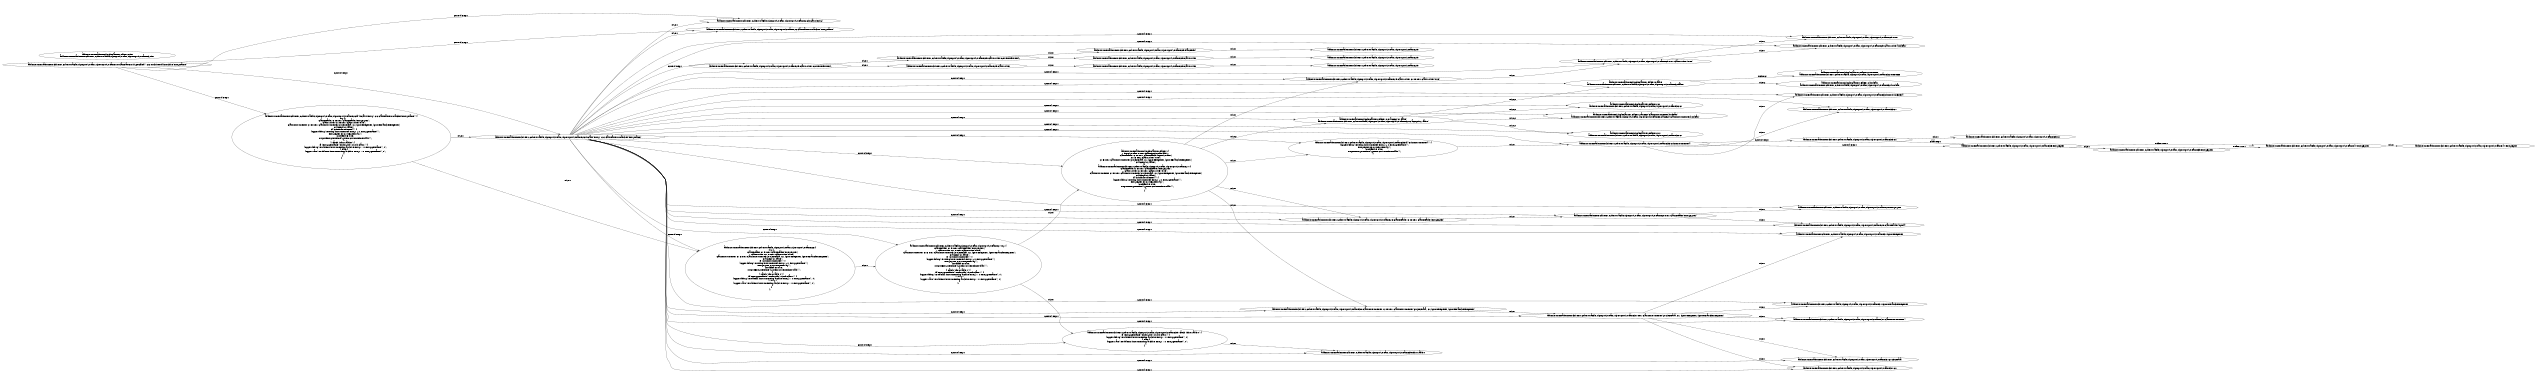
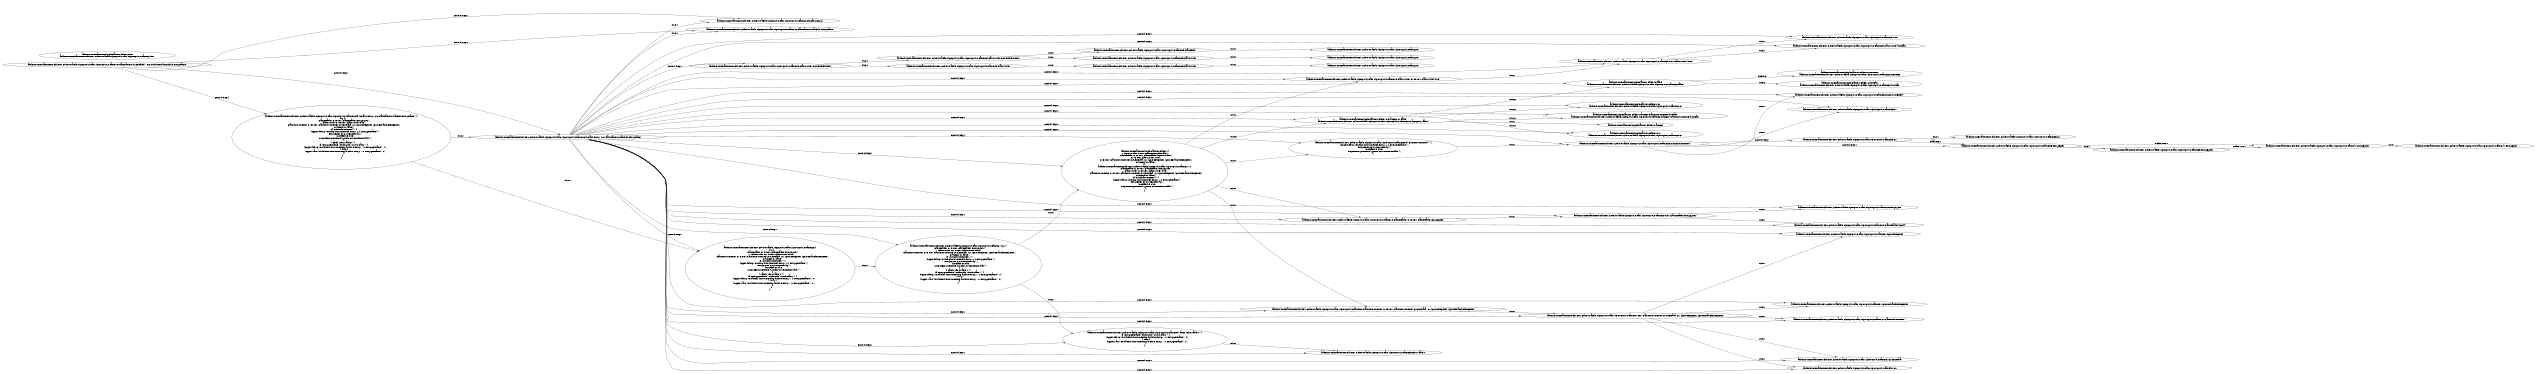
  digraph {
    rankdir=LR
    node [shape=ellipse]
    n1 [label="addInstrumentationToSingleClass#?,File#12:UPDATE\naddInstrumentationToArchive#?,CoberturaFile,ZipInputStream,ZipOutputStream#32:UPDATE"]
    n2 [label="addInstrumentationToSingleClass#?,File#12:false\naddInstrumentationToArchive#?,CoberturaFile,ZipInputStream,ZipOutputStream#32:false"]
    n3 [label="addInstrumentationToSingleClass#?,File#12:boolean\naddInstrumentationToArchive#?,CoberturaFile,ZipInputStream,ZipOutputStream#32:boolean"]
    n4 [label="addInstrumentationToSingleClass#?,File#12:cr.accept(cv, false)\naddInstrumentationToArchive#?,CoberturaFile,ZipInputStream,ZipOutputStream#32:cr.accept(cv, false)"]
+   n5 [label="addInstrumentationToSingleClass#?,File#12:accept"]
    n6 [label="addInstrumentationToSingleClass#?,File#12:cr\naddInstrumentationToArchive#?,CoberturaFile,ZipInputStream,ZipOutputStream#32:cr"]
    n7 [label="addInstrumentationToSingleClass#?,File#12:accept(ClassInstrumenter,boolean)\naddInstrumentationToArchive#?,CoberturaFile,ZipInputStream,ZipOutputStream#32:accept(ClassInstrumenter,boolean)"]
    n8 [label="addInstrumentationToSingleClass#?,File#12:cv\naddInstrumentationToArchive#?,CoberturaFile,ZipInputStream,ZipOutputStream#32:cv"]
    n9 [label="addInstrumentationToSingleClass#?,File#7:\{\n    inputStream = new FileInputStream(file);\n    ClassReader cr = new ClassReader(inputStream);\n    cw = new ClassWriter(true);\n    cv = new ClassInstrumenter(projectData, cw, ignoreRegexes, ignoreBranchesRegexes);\n    cr.accept(cv, false);\n\}\naddInstrumentationToArchive#?,CoberturaFile,ZipInputStream,ZipOutputStream#27:\{\n    ClassReader cr = new ClassReader(entryBytes);\n    ClassWriter cw = new ClassWriter(true);\n    ClassInstrumenter cv = new ClassInstrumenter(projectData, cw, ignoreRegexes, ignoreBranchesRegexes);\n    cr.accept(cv, false);\n    if (cv.isInstrumented()) \{\n        logger.debug(\"Putting instrumented entry: \" + entry.getName());\n        entryBytes = cw.toByteArray();\n        modified = true;\n        outputEntry.setTime(System.currentTimeMillis());\n    \}\n\}"]
    n10 [label="addInstrumentationToArchive#?,CoberturaFile,ZipInputStream,ZipOutputStream#33:if (cv.isInstrumented()) \{\n    logger.debug(\"Putting instrumented entry: \" + entry.getName());\n    entryBytes = cw.toByteArray();\n    modified = true;\n    outputEntry.setTime(System.currentTimeMillis());\n\}"]
    n11 [label="addInstrumentationToArchive#?,CoberturaFile,ZipInputStream,ZipOutputStream#28:ClassReader cr = new ClassReader(entryBytes)"]
    n12 [label="addInstrumentationToArchive#?,CoberturaFile,ZipInputStream,ZipOutputStream#30:ClassInstrumenter cv = new ClassInstrumenter(projectData, cw, ignoreRegexes, ignoreBranchesRegexes)"]
    n13 [label="addInstrumentationToArchive#?,CoberturaFile,ZipInputStream,ZipOutputStream#29:ClassWriter cw = new ClassWriter(true)"]
    n14 [label="addInstrumentationToSingleClass#?,File#12:int\naddInstrumentationToArchive#?,CoberturaFile,ZipInputStream,ZipOutputStream#32:int"]
    n15 [label="addInstrumentationToArchive#?,CoberturaFile,ZipInputStream,ZipOutputStream#26:isClass(entry)"]
    n16 [label="addInstrumentationToArchive#?,CoberturaFile,ZipInputStream,ZipOutputStream#26:isClass(entry) && classPattern.matches(entryName)"]
    n17 [label="addInstrumentationToArchive#?,CoberturaFile,ZipInputStream,ZipOutputStream#33:cv"]
    n18 [label="addInstrumentationToArchive#?,CoberturaFile,ZipInputStream,ZipOutputStream#31:new ClassInstrumenter(projectData, cw, ignoreRegexes, ignoreBranchesRegexes)"]
    n19 [label="addInstrumentationToArchive#?,CoberturaFile,ZipInputStream,ZipOutputStream#26:classPattern.matches(entryName)"]
    n20 [label="addInstrumentationToArchive#?,CoberturaFile,ZipInputStream,ZipOutputStream#26:\{\n    try \{\n        ClassReader cr = new ClassReader(entryBytes);\n        ClassWriter cw = new ClassWriter(true);\n        ClassInstrumenter cv = new ClassInstrumenter(projectData, cw, ignoreRegexes, ignoreBranchesRegexes);\n        cr.accept(cv, false);\n        if (cv.isInstrumented()) \{\n            logger.debug(\"Putting instrumented entry: \" + entry.getName());\n            entryBytes = cw.toByteArray();\n            modified = true;\n            outputEntry.setTime(System.currentTimeMillis());\n        \}\n    \} catch (Throwable t) \{\n        if (entry.getName().endsWith(\"_Stub.class\")) \{\n            logger.debug(\"Problems instrumenting archive entry: \" + entry.getName(), t);\n        \} else \{\n            logger.warn(\"Problems instrumenting archive entry: \" + entry.getName(), t);\n        \}\n    \}\n\}"]
    n21 [label="addInstrumentationToArchive#?,CoberturaFile,ZipInputStream,ZipOutputStream#31:ignoreRegexes"]
    n22 [label="addInstrumentationToArchive#?,CoberturaFile,ZipInputStream,ZipOutputStream#31:ignoreBranchesRegexes"]
    n23 [label="addInstrumentationToArchive#?,CoberturaFile,ZipInputStream,ZipOutputStream#29:ClassWriter.COMPUTE_MAXS"]
    n24 [label="addInstrumentationToArchive#?,CoberturaFile,ZipInputStream,ZipOutputStream#33:cv.isInstrumented()"]
    n25 [label="addInstrumentationToArchive#?,CoberturaFile,ZipInputStream,ZipOutputStream#39: catch (Throwable t) \{\n    if (entry.getName().endsWith(\"_Stub.class\")) \{\n        logger.debug(\"Problems instrumenting archive entry: \" + entry.getName(), t);\n    \} else \{\n        logger.warn(\"Problems instrumenting archive entry: \" + entry.getName(), t);\n    \}\n\}"]
    n26 [label="addInstrumentationToArchive#?,CoberturaFile,ZipInputStream,ZipOutputStream#27:try \{\n    ClassReader cr = new ClassReader(entryBytes);\n    ClassWriter cw = new ClassWriter(true);\n    ClassInstrumenter cv = new ClassInstrumenter(projectData, cw, ignoreRegexes, ignoreBranchesRegexes);\n    cr.accept(cv, false);\n    if (cv.isInstrumented()) \{\n        logger.debug(\"Putting instrumented entry: \" + entry.getName());\n        entryBytes = cw.toByteArray();\n        modified = true;\n        outputEntry.setTime(System.currentTimeMillis());\n    \}\n\} catch (Throwable t) \{\n    if (entry.getName().endsWith(\"_Stub.class\")) \{\n        logger.debug(\"Problems instrumenting archive entry: \" + entry.getName(), t);\n    \} else \{\n        logger.warn(\"Problems instrumenting archive entry: \" + entry.getName(), t);\n    \}\n\}"]
    n27 [label="addInstrumentationToArchive#?,CoberturaFile,ZipInputStream,ZipOutputStream#28:new ClassReader(entryBytes)"]
    n28 [label="addInstrumentationToArchive#?,CoberturaFile,ZipInputStream,ZipOutputStream#28:entryBytes"]
    n29 [label="addInstrumentationToArchive#?,CoberturaFile,ZipInputStream,ZipOutputStream#29:new ClassWriter(true)"]
    n30 [label="addInstrumentationToArchive#?,CoberturaFile,ZipInputStream,ZipOutputStream#29:true"]
    n31 [label="addInstrumentationToArchive#?,CoberturaFile,ZipInputStream,ZipOutputStream#31:projectData"]
    n32 [label="addInstrumentationToArchive#?,CoberturaFile,ZipInputStream,ZipOutputStream#31:cw"]
    n33 [label="addInstrumentationToArchive#?,CoberturaFile,ZipInputStream,ZipOutputStream#33:isInstrumented()"]
    n34 [label="addInstrumentationToArchive#?,CoberturaFile,ZipInputStream,ZipOutputStream#28:ClassReader(byte[])"]
    n35 [label="addInstrumentationToArchive#?,CoberturaFile,ZipInputStream,ZipOutputStream#29:ClassWriter(boolean)"]
    n36 [label="addInstrumentationToArchive#?,CoberturaFile,ZipInputStream,ZipOutputStream#31:ClassInstrumenter()"]
    n37 [label="addInstrumentationToArchive#?,CoberturaFile,ZipInputStream,ZipOutputStream#39:Throwable t"]
    n38 [label="addInstrumentationToArchive#?,CoberturaFile,ZipInputStream,ZipOutputStream#18:classPattern.isSpecified() && ArchiveUtil.isArchive(entryName)"]
    n39 [label="addInstrumentationToArchive#?,CoberturaFile,ZipInputStream,ZipOutputStream#26:if (isClass(entry) && classPattern.matches(entryName)) \{\n    try \{\n        ClassReader cr = new ClassReader(entryBytes);\n        ClassWriter cw = new ClassWriter(true);\n        ClassInstrumenter cv = new ClassInstrumenter(projectData, cw, ignoreRegexes, ignoreBranchesRegexes);\n        cr.accept(cv, false);\n        if (cv.isInstrumented()) \{\n            logger.debug(\"Putting instrumented entry: \" + entry.getName());\n            entryBytes = cw.toByteArray();\n            modified = true;\n            outputEntry.setTime(System.currentTimeMillis());\n        \}\n    \} catch (Throwable t) \{\n        if (entry.getName().endsWith(\"_Stub.class\")) \{\n            logger.debug(\"Problems instrumenting archive entry: \" + entry.getName(), t);\n        \} else \{\n            logger.warn(\"Problems instrumenting archive entry: \" + entry.getName(), t);\n        \}\n    \}\n\}"]
    n40 [label="addInstrumentationToArchive#?,CoberturaFile,ZipInputStream,ZipOutputStream#35:cw"]
    n41 [label="addInstrumentationToArchive#?,CoberturaFile,ZipInputStream,ZipOutputStream#35:entryBytes"]
    n42 [label="addInstrumentationToArchive#?,CoberturaFile,ZipInputStream,ZipOutputStream#35:cw"]
    n43 [label="addInstrumentationToArchive#?,CoberturaFile,ZipInputStream,ZipOutputStream#47:entryBytes"]
    n44 [label="addInstrumentationToArchive#?,CoberturaFile,ZipInputStream,ZipOutputStream#35:entryBytes"]
    n45 [label="addInstrumentationToArchive#?,CoberturaFile,ZipInputStream,ZipOutputStream#29:ClassWriter"]
    n46 [label="addInstrumentationToArchive#?,CoberturaFile,ZipInputStream,ZipOutputStream#29:ClassWriter.COMPUTE_MAXS"]
    n47 [label="addInstrumentationToArchive#?,CoberturaFile,ZipInputStream,ZipOutputStream#47:entryBytes"]
    n48 [label="addInstrumentationToArchive#?,CoberturaFile,ZipInputStream,ZipOutputStream#29:"]
    n49 [label="addInstrumentationToArchive#?,CoberturaFile,ZipInputStream,ZipOutputStream#29:ClassWriter"]
    n50 [label="addInstrumentationToArchive#?,CoberturaFile,ZipInputStream,ZipOutputStream#29:"]
    n51 [label="addInstrumentationToArchive#?,CoberturaFile,ZipInputStream,ZipOutputStream#29:"]
    n52 [label="addInstrumentationToArchive#?,CoberturaFile,ZipInputStream,ZipOutputStream#29:ClassWriter"]
    n53 [label="addInstrumentationToArchive#?,CoberturaFile,ZipInputStream,ZipOutputStream#29:PlaceHold"]
    n2 -> n1 [label="Action:2"]
    n2 -> n3 [label="AST:2"]
    n4 -> n2 [label="AST:2"]
+   n4 -> n5 [label="AST:1"]
    n4 -> n6 [label="AST:2"]
    n4 -> n7 [label="AST:2"]
    n4 -> n8 [label="AST:2"]
    n9 -> n4 [label="AST:2"]
    n9 -> n10 [label="AST:1"]
    n9 -> n11 [label="AST:1"]
    n9 -> n12 [label="AST:1"]
    n9 -> n13 [label="AST:1"]
    n10 -> n24 [label="AST:1"]
    n11 -> n27 [label="AST:1"]
    n12 -> n18 [label="AST:1"]
    n13 -> n29 [label="AST:1"]
    n16 -> n2 [label="Control Dep:1"]
    n16 -> n4 [label="Control Dep:1"]
    n16 -> n6 [label="Control Dep:1"]
    n16 -> n7 [label="Control Dep:1"]
    n16 -> n8 [label="Control Dep:1"]
    n16 -> n9 [label="Control Dep:1"]
    n16 -> n10 [label="Control Dep:1"]
    n16 -> n11 [label="Control Dep:1"]
    n16 -> n12 [label="Control Dep:1"]
    n16 -> n13 [label="Control Dep:1"]
    n16 -> n15 [label="AST:1"]
    n16 -> n17 [label="Control Dep:1"]
    n16 -> n18 [label="Control Dep:1"]
    n16 -> n19 [label="AST:1"]
    n16 -> n20 [label="Control Dep:1"]
    n16 -> n21 [label="Control Dep:1"]
    n16 -> n22 [label="Control Dep:1"]
    n16 -> n23 [label="Control Dep:1"]
    n16 -> n24 [label="Control Dep:1"]
    n16 -> n25 [label="Control Dep:1"]
    n16 -> n26 [label="Control Dep:1"]
    n16 -> n27 [label="Control Dep:1"]
    n16 -> n28 [label="Control Dep:1"]
    n16 -> n29 [label="Control Dep:1"]
    n16 -> n30 [label="Control Dep:1"]
    n16 -> n31 [label="Control Dep:1"]
    n16 -> n32 [label="Control Dep:1"]
    n16 -> n33 [label="Control Dep:1"]
    n16 -> n34 [label="Control Dep:1"]
    n16 -> n35 [label="Control Dep:1"]
    n16 -> n36 [label="Control Dep:1"]
    n16 -> n37 [label="Control Dep:1"]
    n18 -> n21 [label="AST:1"]
    n18 -> n22 [label="AST:1"]
    n18 -> n31 [label="AST:1"]
    n18 -> n32 [label="AST:1"]
    n18 -> n36 [label="AST:1"]
    n20 -> n26 [label="AST:1"]
    n23 -> n45 [label="AST:1"]
    n23 -> n46 [label="AST:1"]
    n24 -> n17 [label="AST:1"]
    n24 -> n33 [label="AST:1"]
    n24 -> n40 [label="Control Dep:1"]
    n24 -> n41 [label="Control Dep:1"]
    n25 -> n37 [label="AST:1"]
    n26 -> n9 [label="AST:1"]
    n26 -> n25 [label="AST:1"]
    n27 -> n28 [label="AST:1"]
    n27 -> n34 [label="AST:1"]
    n29 -> n30 [label="AST:1"]
    n29 -> n35 [label="AST:1"]
    n38 -> n15 [label="Control Dep:1"]
    n38 -> n16 [label="Control Dep:1"]
    n38 -> n19 [label="Control Dep:1"]
    n38 -> n39 [label="Control Dep:1"]
    n39 -> n16 [label="AST:1"]
    n39 -> n20 [label="AST:1"]
    n40 -> n41 [label="Data Dep:1"]
    n40 -> n42 [label="AST:1"]
    n41 -> n43 [label="Define Use:1"]
    n41 -> n44 [label="AST:1"]
    n43 -> n47 [label="AST:1"]
    n44 -> n43 [label="Define Use:1"]
    n45 -> n49 [label="AST:1"]
    n46 -> n52 [label="AST:1"]
    n46 -> n53 [label="AST:1"]
    n49 -> n51 [label="AST:1"]
    n52 -> n50 [label="AST:1"]
    n53 -> n48 [label="AST:1"]
  }
